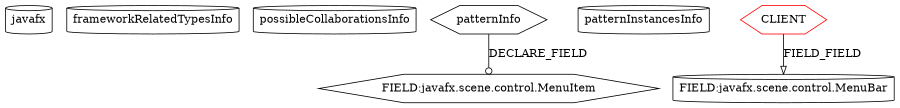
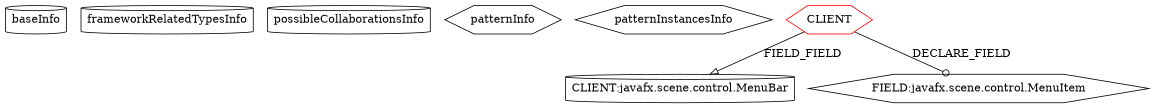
  digraph {
    node [shape=cylinder]
-   baseInfo [category=pattern graphId=2455 isAnonymous=false possibleRelation=false label=javafx]
+   baseInfo [category=pattern graphId=2455 isAnonymous=false possibleRelation=false]
    frameworkRelatedTypesInfo
    possibleCollaborationsInfo
    patternInfo [frequency=8.0 patternRootClient=0 shape=hexagon]
-   patternInstancesInfo [0="zvakanaka-bitbit~/zvakanaka-bitbit/bitbit-master/src/bitbit/BitBit.java~BitBit~4923" 1="JustinAarden-C2J-Stamboom~/JustinAarden-C2J-Stamboom/C2J-Stamboom-master/src/stamboom/gui/StamboomFXController.java~StamboomFXController~734" 2="kondzioski-bugtracker~/kondzioski-bugtracker/bugtracker-master/src/bugtracker/FXMLDocumentController.java~FXMLDocumentController~3481" 3="Edenm-BlackJack~/Edenm-BlackJack/BlackJack-master/src/View/TableController.java~TableController~394" 4="svadlamudi-GaussJordanElimination~/svadlamudi-GaussJordanElimination/GaussJordanElimination-master/src/gauss/jordan/elimination/MainController.java~MainController~4396" 5="bjornbil-reservatie~/bjornbil-reservatie/reservatie-master/ReservatieKommaFinal/src/be/khleuven/bjornbillen/controller/MainController.java~MainController~2178" 6="sebbafer-Sebanana~/sebbafer-Sebanana/Sebanana-master/src/sebanana/views/MyMenubar.java~MyMenubar~4131" 7="pioluk-comprog~/pioluk-comprog/Sudoku-master/Sudoku-UI/src/main/java/org/comprog/App.java~App~3883"]
-   n6 [isFrameworkType=false label="FIELD:javafx.scene.control.MenuBar" vertexType=FIELD_DECLARATION]
+   patternInstancesInfo [0="zvakanaka-bitbit~/zvakanaka-bitbit/bitbit-master/src/bitbit/BitBit.java~BitBit~4923" 1="JustinAarden-C2J-Stamboom~/JustinAarden-C2J-Stamboom/C2J-Stamboom-master/src/stamboom/gui/StamboomFXController.java~StamboomFXController~734" 2="kondzioski-bugtracker~/kondzioski-bugtracker/bugtracker-master/src/bugtracker/FXMLDocumentController.java~FXMLDocumentController~3481" 3="Edenm-BlackJack~/Edenm-BlackJack/BlackJack-master/src/View/TableController.java~TableController~394" 4="svadlamudi-GaussJordanElimination~/svadlamudi-GaussJordanElimination/GaussJordanElimination-master/src/gauss/jordan/elimination/MainController.java~MainController~4396" 5="bjornbil-reservatie~/bjornbil-reservatie/reservatie-master/ReservatieKommaFinal/src/be/khleuven/bjornbillen/controller/MainController.java~MainController~2178" 6="sebbafer-Sebanana~/sebbafer-Sebanana/Sebanana-master/src/sebanana/views/MyMenubar.java~MyMenubar~4131" 7="pioluk-comprog~/pioluk-comprog/Sudoku-master/Sudoku-UI/src/main/java/org/comprog/App.java~App~3883" shape=hexagon]
+   n6 [isFrameworkType=false label="CLIENT:javafx.scene.control.MenuBar" vertexType=FIELD_DECLARATION]
    n7 [color=red isFrameworkType=false label=CLIENT shape=hexagon vertexType=ROOT_CLIENT_CLASS_DECLARATION]
    n8 [isFrameworkType=false label="FIELD:javafx.scene.control.MenuItem" shape=hexagon vertexType=FIELD_DECLARATION]
    n7 -> n6 [arrowhead=onormal label=FIELD_FIELD]
-   patternInfo -> n8 [arrowhead=odot label=DECLARE_FIELD]
+   n7 -> n8 [arrowhead=odot label=DECLARE_FIELD]
  }
